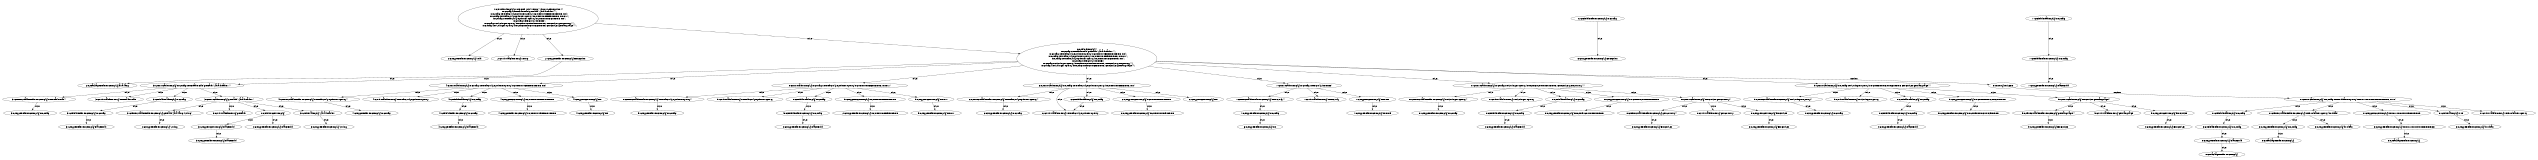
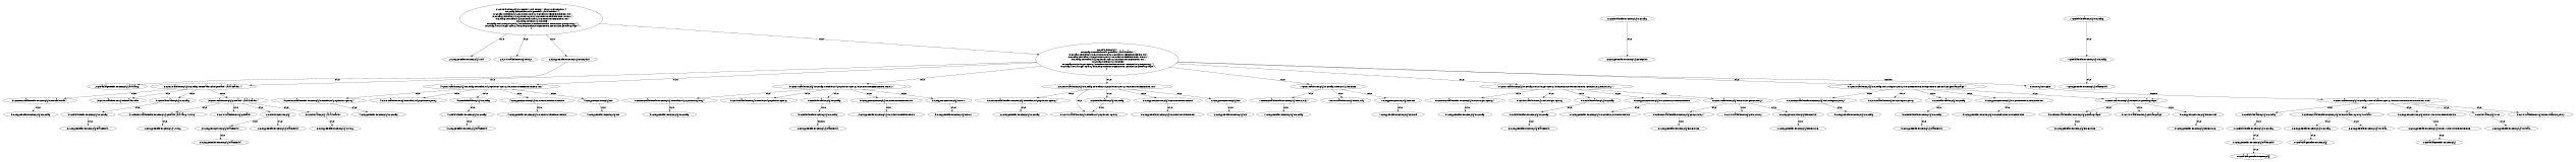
  digraph {
    node [shape=ellipse]
    n1 [label="2:CtTypeReferenceImpl@void"]
    n2 [label="2:CtVirtualElement@setUp"]
    n3 [label="2:CtTypeReferenceImpl@Exception"]
    n4 [label="2:CtPackageReferenceImpl@java.lang"]
    n5 [label="3:CtExecutableReferenceImpl@setHeaderFile()"]
    n6 [label="3:CtTypeReferenceImpl@mConfig"]
    n7 [label="3:CtVirtualElement@setHeaderFile"]
    n8 [label="3:CtFieldReferenceImpl@mConfig"]
    n9 [label="3:CtTypeReferenceImpl@PlaceHold"]
    n10 [label="3:CtFieldReadImpl@mConfig"]
    n11 [label="3:CtExecutableReferenceImpl@getPath(java.lang.String)"]
    n12 [label="3:CtTypeReferenceImpl@String"]
    n13 [label="3:CtVirtualElement@getPath"]
    n14 [label="3:CtTypeAccessImpl@PlaceHold"]
    n15 [label="3:CtTypeReferenceImpl@PlaceHold"]
    n16 [label="3:CtThisAccessImpl@"]
    n17 [label="3:CtTypeReferenceImpl@PlaceHold"]
    n18 [label="3:CtLiteralImpl@\"java.header\""]
    n19 [label="3:CtTypeReferenceImpl@String"]
    n20 [label="3:CtInvocationImpl@getPath(\"java.header\")"]
    n21 [label="3:CtInvocationImpl@mConfig.setHeaderFile(getPath(\"java.header\"))"]
    n22 [label="4:CtExecutableReferenceImpl@setLeftCurlyOptionProperty()"]
    n23 [label="4:CtTypeReferenceImpl@mConfig"]
    n24 [label="4:CtVirtualElement@setLeftCurlyOptionProperty"]
    n25 [label="4:CtFieldReferenceImpl@mConfig"]
    n26 [label="4:CtTypeReferenceImpl@PlaceHold"]
    n27 [label="4:CtFieldReadImpl@mConfig"]
    n28 [label="4:CtTypeAccessImpl@LCURLY_METHOD_PROP"]
    n29 [label="4:CtTypeReferenceImpl@LCURLY_METHOD_PROP"]
    n30 [label="4:CtTypeAccessImpl@NL"]
    n31 [label="4:CtTypeReferenceImpl@NL"]
    n32 [label="4:CtInvocationImpl@mConfig.setLeftCurlyOptionProperty(LCURLY_METHOD_PROP, NL)"]
    n33 [label="5:CtExecutableReferenceImpl@setLeftCurlyOptionProperty()"]
    n34 [label="5:CtTypeReferenceImpl@mConfig"]
    n35 [label="5:CtVirtualElement@setLeftCurlyOptionProperty"]
    n36 [label="5:CtFieldReferenceImpl@mConfig"]
    n37 [label="5:CtTypeReferenceImpl@PlaceHold"]
    n38 [label="5:CtFieldReadImpl@mConfig"]
    n39 [label="5:CtTypeAccessImpl@LCURLY_OTHER_PROP"]
    n40 [label="2:CtTypeReferenceImpl@LCURLY_OTHER_PROP"]
    n41 [label="5:CtTypeAccessImpl@NLOW"]
    n42 [label="5:CtTypeReferenceImpl@NLOW"]
    n43 [label="5:CtInvocationImpl@mConfig.setLeftCurlyOptionProperty(LCURLY_OTHER_PROP, NLOW)"]
    n44 [label="6:CtExecutableReferenceImpl@setLeftCurlyOptionProperty()"]
    n45 [label="6:CtTypeReferenceImpl@mConfig"]
    n46 [label="6:CtVirtualElement@setLeftCurlyOptionProperty"]
    n47 [label="6:CtFieldReferenceImpl@mConfig"]
    n48 [label="6:CtTypeReferenceImpl@Exception"]
    n49 [label="6:CtFieldReadImpl@mConfig"]
    n50 [label="6:CtTypeAccessImpl@LCURLY_TYPE_PROP"]
    n51 [label="6:CtTypeReferenceImpl@LCURLY_TYPE_PROP"]
    n52 [label="6:CtTypeAccessImpl@NL"]
    n53 [label="6:CtTypeReferenceImpl@NL"]
    n54 [label="6:CtInvocationImpl@mConfig.setLeftCurlyOptionProperty(LCURLY_TYPE_PROP, NL)"]
    n55 [label="7:CtExecutableReferenceImpl@setRCurly()"]
    n56 [label="7:CtTypeReferenceImpl@mConfig"]
    n57 [label="7:CtVirtualElement@setRCurly"]
    n58 [label="7:CtFieldReferenceImpl@mConfig"]
    n59 [label="7:CtTypeReferenceImpl@PlaceHold"]
    n60 [label="7:CtFieldReadImpl@mConfig"]
    n61 [label="7:CtTypeAccessImpl@ALONE"]
    n62 [label="7:CtTypeReferenceImpl@ALONE"]
    n63 [label="7:CtInvocationImpl@mConfig.setRCurly(ALONE)"]
    n64 [label="8:CtExecutableReferenceImpl@setStringProperty()"]
    n65 [label="8:CtTypeReferenceImpl@mConfig"]
    n66 [label="8:CtVirtualElement@setStringProperty"]
    n67 [label="8:CtFieldReferenceImpl@mConfig"]
    n68 [label="8:CtTypeReferenceImpl@PlaceHold"]
    n69 [label="8:CtFieldReadImpl@mConfig"]
    n70 [label="8:CtTypeAccessImpl@LOCALE_COUNTRY_PROP"]
    n71 [label="8:CtTypeReferenceImpl@LOCALE_COUNTRY_PROP"]
    n72 [label="8:CtExecutableReferenceImpl@getCountry()"]
    n73 [label="8:CtTypeReferenceImpl@ENGLISH"]
    n74 [label="8:CtVirtualElement@getCountry"]
    n75 [label="8:CtTypeAccessImpl@ENGLISH"]
    n76 [label="8:CtTypeReferenceImpl@ENGLISH"]
    n77 [label="8:CtInvocationImpl@ENGLISH.getCountry()"]
    n78 [label="8:CtInvocationImpl@mConfig.setStringProperty(LOCALE_COUNTRY_PROP, ENGLISH.getCountry())"]
    n79 [label="9:CtExecutableReferenceImpl@setStringProperty()"]
    n80 [label="9:CtTypeReferenceImpl@mConfig"]
    n81 [label="9:CtVirtualElement@setStringProperty"]
    n82 [label="9:CtFieldReferenceImpl@mConfig"]
    n83 [label="9:CtTypeReferenceImpl@PlaceHold"]
    n84 [label="9:CtFieldReadImpl@mConfig"]
    n85 [label="9:CtTypeAccessImpl@LOCALE_LANGUAGE_PROP"]
    n86 [label="9:CtTypeReferenceImpl@LOCALE_LANGUAGE_PROP"]
    n87 [label="9:CtExecutableReferenceImpl@getLanguage()"]
    n88 [label="9:CtTypeReferenceImpl@ENGLISH"]
    n89 [label="9:CtVirtualElement@getLanguage"]
    n90 [label="9:CtTypeAccessImpl@ENGLISH"]
    n91 [label="9:CtTypeReferenceImpl@ENGLISH"]
    n92 [label="9:CtInvocationImpl@ENGLISH.getLanguage()"]
    n93 [label="9:CtInvocationImpl@mConfig.setStringProperty(LOCALE_LANGUAGE_PROP, ENGLISH.getLanguage())"]
    n94 [label="2:CtBlockImpl@\{\n    mConfig.setHeaderFile(getPath(\"java.header\"));\n    mConfig.setLeftCurlyOptionProperty(LCURLY_METHOD_PROP, NL);\n    mConfig.setLeftCurlyOptionProperty(LCURLY_OTHER_PROP, NLOW);\n    mConfig.setLeftCurlyOptionProperty(LCURLY_TYPE_PROP, NL);\n    mConfig.setRCurly(ALONE);\n    mConfig.setStringProperty(LOCALE_COUNTRY_PROP, ENGLISH.getCountry());\n    mConfig.setStringProperty(LOCALE_LANGUAGE_PROP, ENGLISH.getLanguage());\n\}"]
    n95 [label="8:Insert@INSERT"]
    n96 [label="8:CtInvocationImpl@mConfig.setBooleanProperty(ALLOW_NO_AUTHOR_PROP, true)"]
    n97 [label="2:CtMethodImpl@protected void setUp() throws Exception \{\n    mConfig.setHeaderFile(getPath(\"java.header\"));\n    mConfig.setLeftCurlyOptionProperty(LCURLY_METHOD_PROP, NL);\n    mConfig.setLeftCurlyOptionProperty(LCURLY_OTHER_PROP, NLOW);\n    mConfig.setLeftCurlyOptionProperty(LCURLY_TYPE_PROP, NL);\n    mConfig.setRCurly(ALONE);\n    mConfig.setStringProperty(LOCALE_COUNTRY_PROP, ENGLISH.getCountry());\n    mConfig.setStringProperty(LOCALE_LANGUAGE_PROP, ENGLISH.getLanguage());\n\}"]
    n98 [label="8:CtFieldReadImpl@mConfig"]
    n99 [label="8:CtExecutableReferenceImpl@setBooleanProperty(boolean)"]
    n100 [label="8:CtTypeAccessImpl@ALLOW_NO_AUTHOR_PROP"]
    n101 [label="8:CtLiteralImpl@true"]
    n102 [label="8:CtVirtualElement@setBooleanProperty"]
    n103 [label="8:CtPackageReferenceImpl@"]
    n104 [label="8:CtTypeReferenceImpl@PlaceHold"]
    n105 [label="8:CtFieldReferenceImpl@mConfig"]
    n106 [label="8:CtPackageReferenceImpl@"]
    n107 [label="8:CtTypeReferenceImpl@mConfig"]
    n108 [label="8:CtTypeReferenceImpl@boolean"]
    n109 [label="8:CtPackageReferenceImpl@"]
    n110 [label="8:CtTypeReferenceImpl@ALLOW_NO_AUTHOR_PROP"]
    n111 [label="8:CtTypeReferenceImpl@boolean"]
    n3 -> n4 [label=AST]
    n5 -> n6 [label=AST]
    n8 -> n9 [label=AST]
    n10 -> n8 [label=AST]
    n11 -> n12 [label=AST]
    n14 -> n15 [label=AST]
    n16 -> n14 [label=AST]
    n16 -> n17 [label=AST]
    n18 -> n19 [label=AST]
    n20 -> n11 [label=AST]
    n20 -> n13 [label=AST]
    n20 -> n16 [label=AST]
    n20 -> n18 [label=AST]
    n21 -> n5 [label=AST]
    n21 -> n7 [label=AST]
    n21 -> n10 [label=AST]
    n21 -> n20 [label=AST]
    n22 -> n23 [label=AST]
    n25 -> n26 [label=AST]
    n27 -> n25 [label=AST]
    n28 -> n29 [label=AST]
    n30 -> n31 [label=AST]
    n32 -> n22 [label=AST]
    n32 -> n24 [label=AST]
    n32 -> n27 [label=AST]
    n32 -> n28 [label=AST]
    n32 -> n30 [label=AST]
    n33 -> n34 [label=AST]
-   n36 -> n37 [label=AST]
+   n36 -> n37 [label=Action]
    n38 -> n36 [label=AST]
    n39 -> n40 [label=AST]
    n41 -> n42 [label=AST]
    n43 -> n33 [label=AST]
    n43 -> n35 [label=AST]
    n43 -> n38 [label=AST]
    n43 -> n39 [label=AST]
    n43 -> n41 [label=AST]
    n44 -> n45 [label=AST]
    n47 -> n48 [label=AST]
    n49 -> n46 [label=AST]
    n50 -> n51 [label=AST]
-   n56 -> n53 [label=AST]
+   n52 -> n53 [label=AST]
    n54 -> n44 [label=AST]
    n54 -> n46 [label=AST]
    n54 -> n49 [label=AST]
    n54 -> n50 [label=AST]
    n54 -> n52 [label=AST]
    n55 -> n56 [label=AST]
    n58 -> n59 [label=AST]
    n60 -> n58 [label=AST]
    n61 -> n62 [label=AST]
    n63 -> n55 [label=AST]
    n63 -> n57 [label=AST]
    n63 -> n61 [label=AST]
    n64 -> n65 [label=AST]
    n67 -> n68 [label=AST]
    n69 -> n67 [label=AST]
    n70 -> n71 [label=AST]
    n72 -> n73 [label=AST]
    n75 -> n76 [label=AST]
    n77 -> n72 [label=AST]
    n77 -> n74 [label=AST]
    n77 -> n75 [label=AST]
    n78 -> n64 [label=AST]
    n78 -> n66 [label=AST]
    n78 -> n69 [label=AST]
    n78 -> n70 [label=AST]
    n78 -> n77 [label=AST]
    n79 -> n80 [label=AST]
    n82 -> n83 [label=AST]
    n84 -> n82 [label=AST]
    n85 -> n86 [label=AST]
    n87 -> n88 [label=AST]
    n90 -> n91 [label=AST]
    n92 -> n87 [label=AST]
    n92 -> n89 [label=AST]
    n92 -> n90 [label=AST]
    n93 -> n79 [label=AST]
    n93 -> n81 [label=AST]
    n93 -> n84 [label=AST]
    n93 -> n85 [label=AST]
    n93 -> n92 [label=AST]
    n94 -> n21 [label=AST]
    n94 -> n32 [label=AST]
    n94 -> n43 [label=AST]
    n94 -> n54 [label=AST]
    n94 -> n63 [label=AST]
    n94 -> n78 [label=AST]
    n94 -> n93 [label=AST]
    n94 -> n95 [label=Action]
    n95 -> n96 [label=Action]
    n96 -> n98 [label=AST]
    n96 -> n99 [label=AST]
    n96 -> n100 [label=AST]
    n96 -> n101 [label=AST]
    n96 -> n102 [label=AST]
    n97 -> n1 [label=AST]
    n97 -> n2 [label=AST]
    n97 -> n3 [label=AST]
    n97 -> n94 [label=AST]
    n98 -> n105 [label=AST]
    n99 -> n107 [label=AST]
    n99 -> n108 [label=AST]
    n100 -> n110 [label=AST]
    n101 -> n111 [label=AST]
    n104 -> n103 [label=AST]
    n105 -> n104 [label=AST]
    n107 -> n106 [label=AST]
    n110 -> n109 [label=AST]
  }
